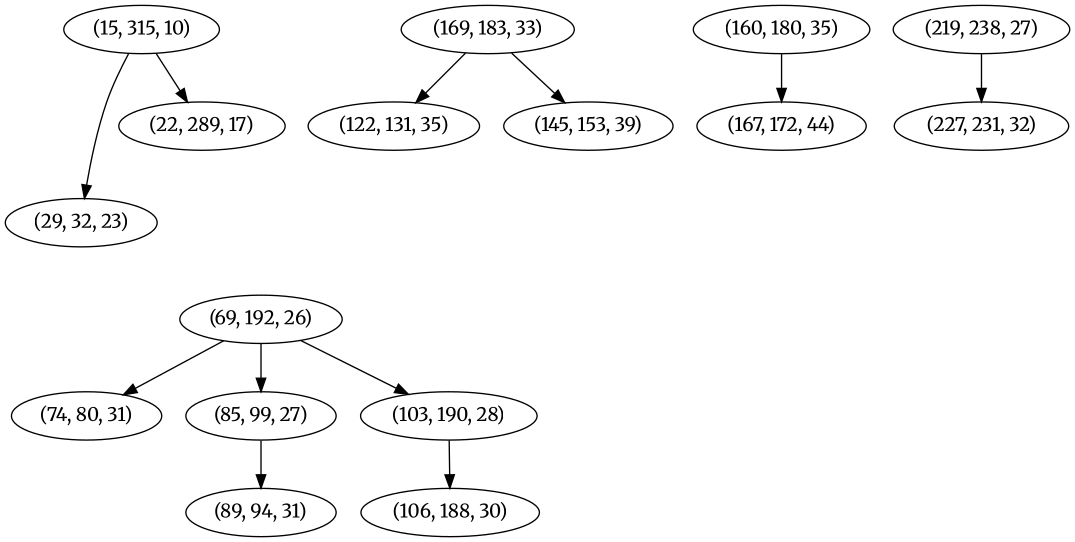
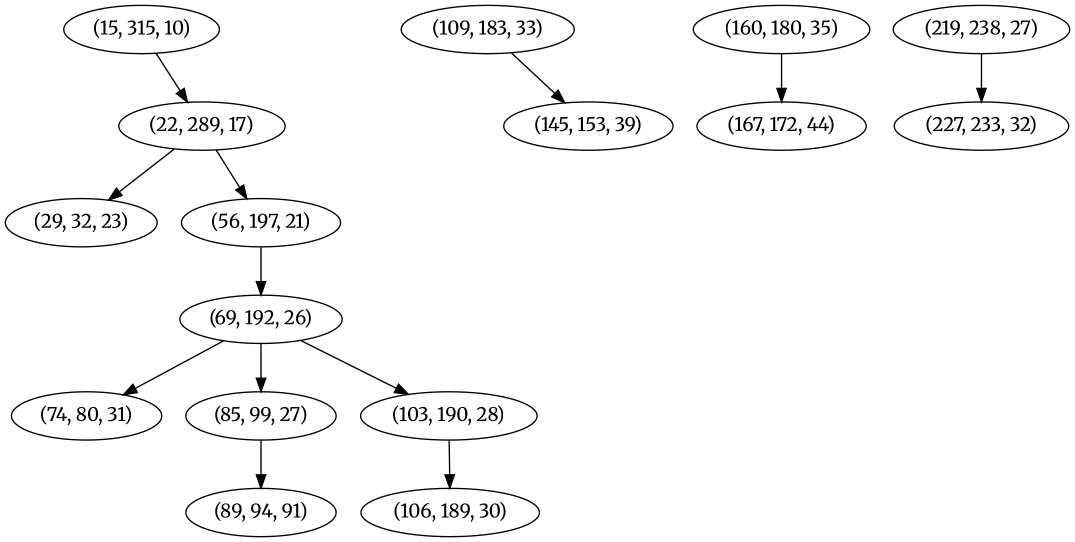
  digraph {
    fontname=Merriweather
    node [fontname=Merriweather]
    edge [fontname=Merriweather]
    "(15, 315, 10)"
    "(22, 289, 17)"
    n3 [label="(29, 32, 23)"]
+   "(56, 197, 21)"
    "(69, 192, 26)"
    "(74, 80, 31)"
    "(85, 99, 27)"
    n8 [label="(103, 190, 28)"]
-   "(89, 94, 31)"
-   "(106, 188, 30)"
-   "(109, 183, 33)" [label="(169, 183, 33)"]
-   "(122, 131, 35)"
+   "(89, 94, 31)" [label="(89, 94, 91)"]
+   "(106, 188, 30)" [label="(106, 189, 30)"]
+   "(109, 183, 33)"
    "(145, 153, 39)"
    n14 [label="(167, 172, 44)"]
    "(160, 180, 35)"
    "(219, 238, 27)"
-   "(227, 233, 32)" [label="(227, 231, 32)"]
+   "(227, 233, 32)"
    "(15, 315, 10)" -> "(22, 289, 17)"
-   "(15, 315, 10)" -> n3
+   "(22, 289, 17)" -> n3
+   "(22, 289, 17)" -> "(56, 197, 21)"
+   "(56, 197, 21)" -> "(69, 192, 26)"
    "(69, 192, 26)" -> "(74, 80, 31)"
    "(69, 192, 26)" -> "(85, 99, 27)"
    "(69, 192, 26)" -> n8
    "(85, 99, 27)" -> "(89, 94, 31)"
    n8 -> "(106, 188, 30)"
-   "(109, 183, 33)" -> "(122, 131, 35)"
    "(109, 183, 33)" -> "(145, 153, 39)"
    "(160, 180, 35)" -> n14
    "(219, 238, 27)" -> "(227, 233, 32)"
  }
